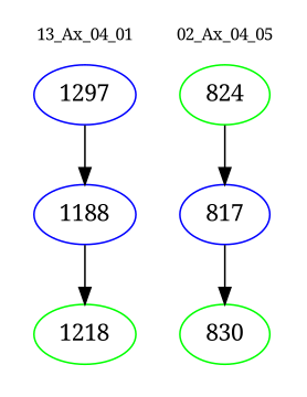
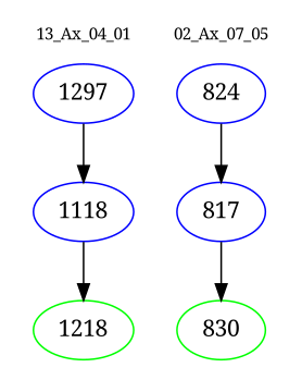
  digraph {
    fontname="Noto Serif"
    node [color=blue fontname="Noto Serif"]
    edge [color=black fontname="Noto Serif"]
    n1 [label=1297]
-   n2 [label=1188]
+   n2 [label=1118]
    n3 [color=green label=1218]
-   n4 [color=green label=824]
+   n4 [label=824]
    n5 [label=817]
    n6 [color=green label=830]
    subgraph cluster_1 {
      color=white
      fontsize=10
      label="13_Ax_04_01"
      n1
      n2
      n3
    }
    subgraph cluster_2 {
      color=white
      fontsize=10
-     label="02_Ax_04_05"
+     label="02_Ax_07_05"
      n4
      n5
      n6
    }
    n1 -> n2
    n2 -> n3
    n4 -> n5
    n5 -> n6
  }
